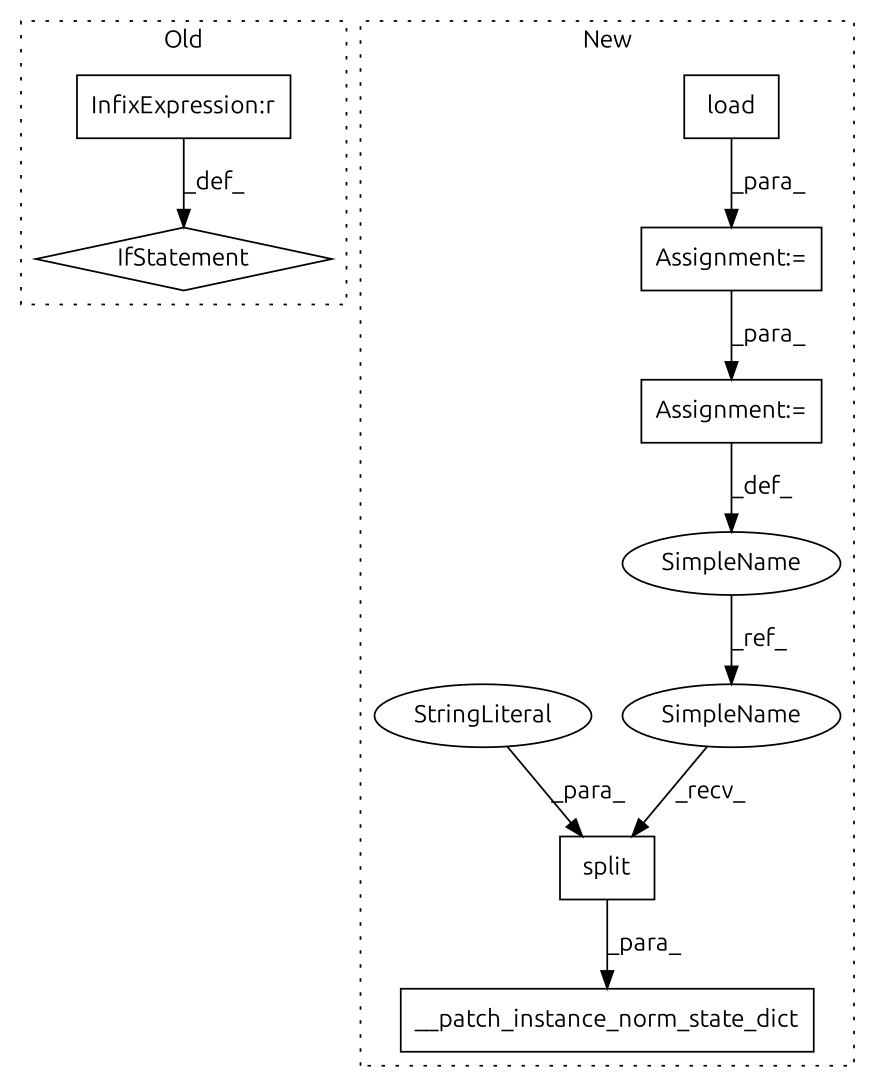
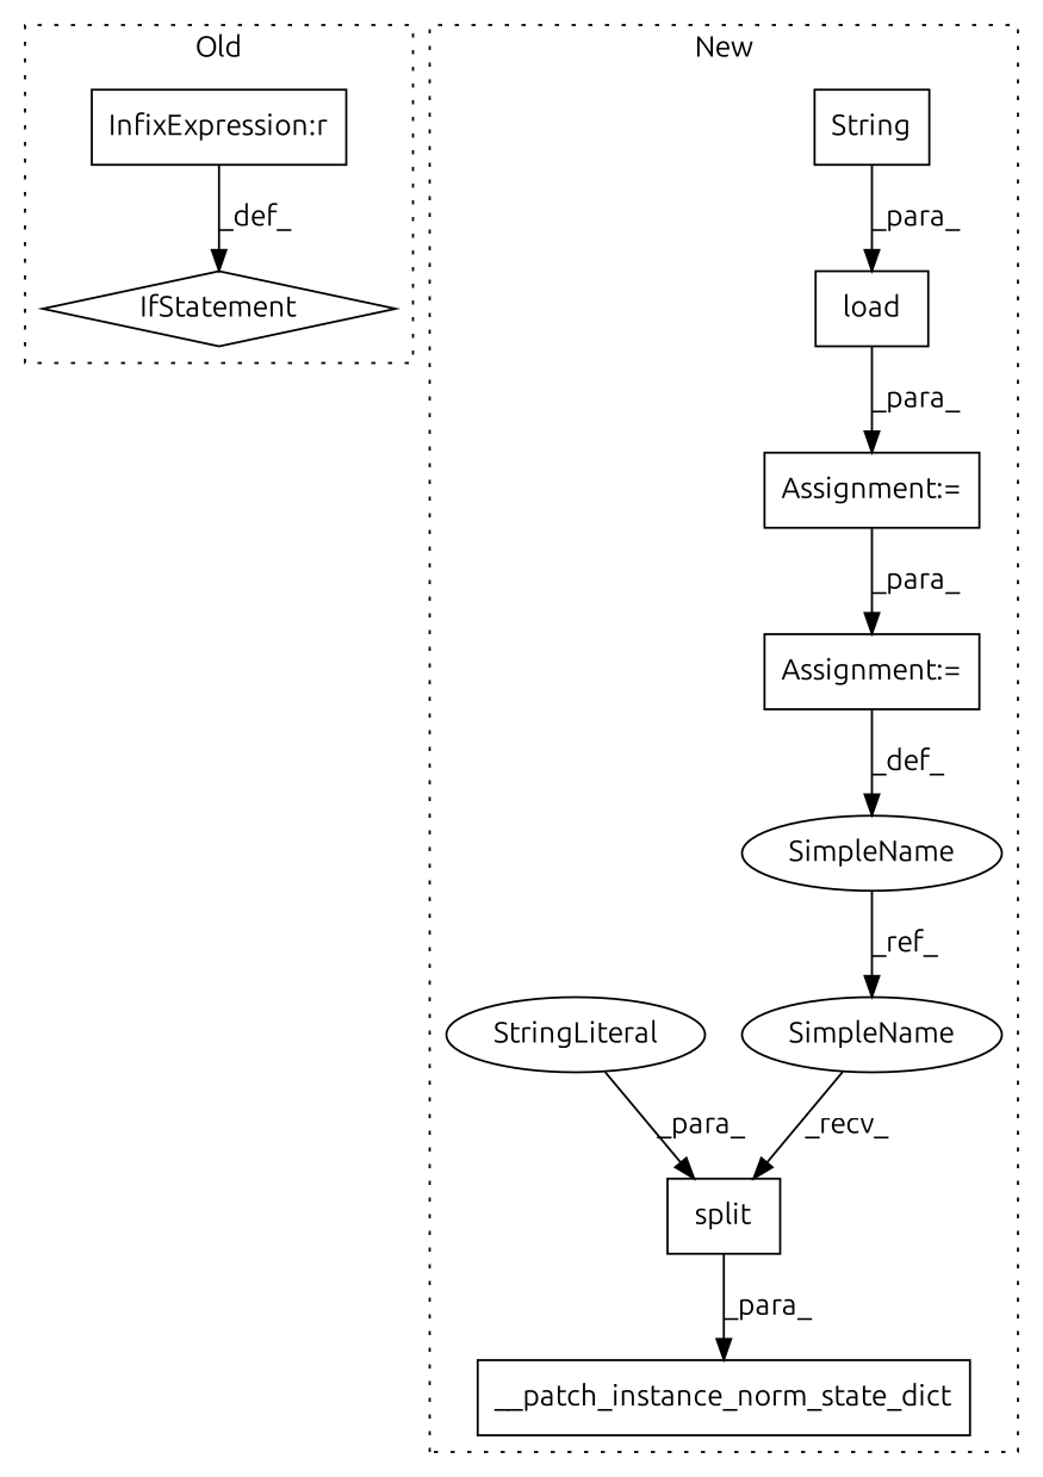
  digraph {
    fontname=Ubuntu
    node [a=32 fontname=Ubuntu l=3 shape=box]
    edge [fontname=Ubuntu]
    n1 [a=25 l="4,2" label=IfStatement s="3117,3173" shape=diamond]
    n2 [a=27 label="InfixExpression:r" s=3139]
    n3 [l="5,1" label=load s="3858,3892"]
    n4 [a=7 l="61,2" label="Assignment:=" s="3903,3984"]
    n5 [a=7 l=1 label="Assignment:=" s=3851]
+   n6 [l="7,1" label=String s="3873,3891"]
    n7 [l="33,1" label=__patch_instance_norm_state_dict s="4003,4065"]
    n8 [l="6,1" label=split s="4055,4064"]
    n9 [a=42 label=SimpleName s=3968 shape=ellipse]
    n10 [a=45 label=StringLiteral s=4061 shape=ellipse]
    n11 [a=42 label=SimpleName s=4051 shape=ellipse]
    subgraph cluster_1 {
      label=Old
      style=dotted
      n1
      n2
    }
    subgraph cluster_2 {
      label=New
      style=dotted
      n3
      n4
      n5
+     n6
      n7
      n8
      n9
      n10
      n11
    }
    n2 -> n1 [label=_def_]
    n3 -> n5 [label=_para_]
    n4 -> n9 [label=_def_]
    n5 -> n4 [label=_para_]
+   n6 -> n3 [label=_para_]
    n8 -> n7 [label=_para_]
    n9 -> n11 [label=_ref_]
    n10 -> n8 [label=_para_]
    n11 -> n8 [label=_recv_]
  }
